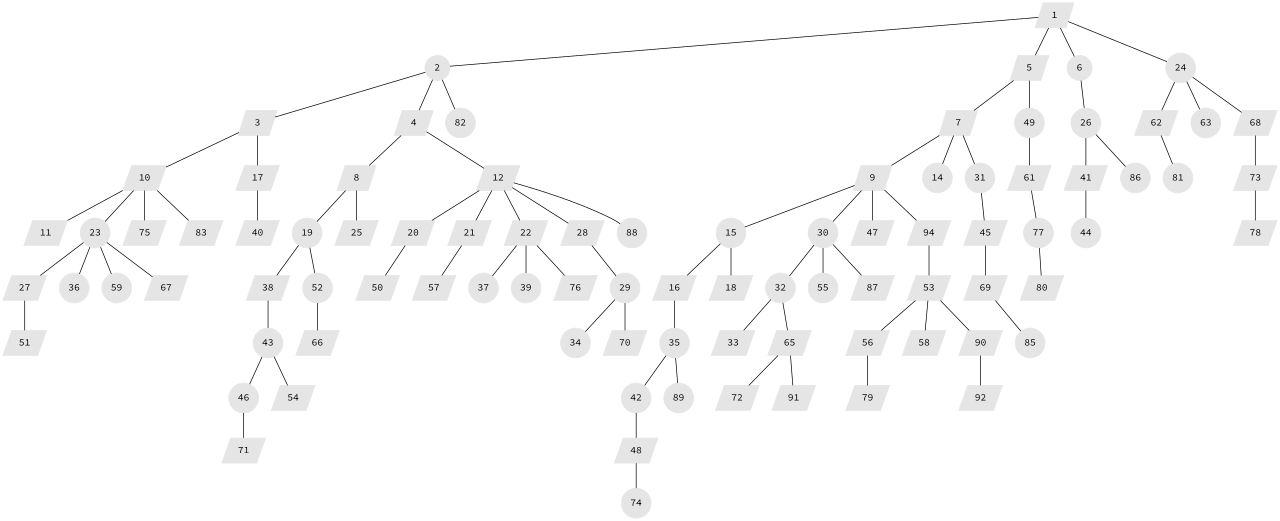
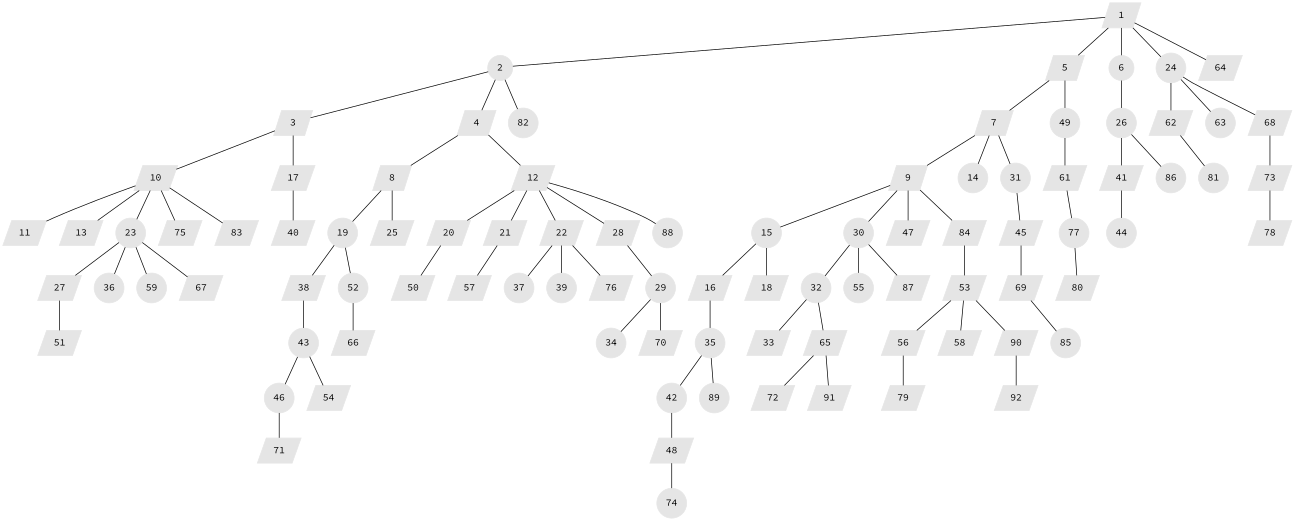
  graph {
    fontname="Source Code Pro"
    node [color=gray90 fontname="Source Code Pro" shape=parallelogram style=filled]
    edge [fontname="Source Code Pro"]
    2 [shape=circle]
    1
    5
    6 [shape=circle]
    24 [shape=circle]
+   64
    3
    4
    82 [shape=circle]
    7
    49 [shape=circle]
    26 [shape=circle]
    62
    63 [shape=circle]
    68
    10
    17
    8
    12
    11
+   13
    23 [shape=circle]
    75
    83
    40
    19 [shape=circle]
    25
    20
    21
    22
    28
    88 [shape=circle]
    9
    14 [shape=circle]
    31 [shape=circle]
    61
    41
    86 [shape=circle]
    15 [shape=circle]
    30 [shape=circle]
    47
-   84 [label=94]
+   84
    45
    38
    52 [shape=circle]
    16
    18
    32 [shape=circle]
    55 [shape=circle]
    87
    53
    27
    36 [shape=circle]
    59 [shape=circle]
    67
    50
    57
    37 [shape=circle]
    39 [shape=circle]
    76
    29 [shape=circle]
    35 [shape=circle]
    42 [shape=circle]
    89 [shape=circle]
    43 [shape=circle]
    66
    51
    81 [shape=circle]
    73
    44 [shape=circle]
    34 [shape=circle]
    70
    33
    65
    69
    72
    91
    48
    46 [shape=circle]
    54
    74 [shape=circle]
    71
    56
    58
    90
    85 [shape=circle]
    77 [shape=circle]
    79
    92
    80
    78
    2 -- 3
    2 -- 4
    2 -- 82
    1 -- 2
    1 -- 5
    1 -- 6
    1 -- 24
+   1 -- 64
    5 -- 7
    5 -- 49
    6 -- 26
    24 -- 62
    24 -- 63
    24 -- 68
    3 -- 10
    3 -- 17
    4 -- 8
    4 -- 12
    7 -- 9
    7 -- 14
    7 -- 31
    49 -- 61
    26 -- 41
    26 -- 86
    62 -- 81
    68 -- 73
    10 -- 11
+   10 -- 13
    10 -- 23
    10 -- 75
    10 -- 83
    17 -- 40
    8 -- 19
    8 -- 25
    12 -- 20
    12 -- 21
    12 -- 22
    12 -- 28
    12 -- 88
    23 -- 27
    23 -- 36
    23 -- 59
    23 -- 67
    19 -- 38
    19 -- 52
    20 -- 50
    21 -- 57
    22 -- 37
    22 -- 39
    22 -- 76
    28 -- 29
    9 -- 15
    9 -- 30
    9 -- 47
    9 -- 84
    31 -- 45
    61 -- 77
    41 -- 44
    15 -- 16
    15 -- 18
    30 -- 32
    30 -- 55
    30 -- 87
    84 -- 53
    45 -- 69
    38 -- 43
    52 -- 66
    16 -- 35
    32 -- 33
    32 -- 65
    53 -- 56
    53 -- 58
    53 -- 90
    27 -- 51
    29 -- 34
    29 -- 70
    35 -- 42
    35 -- 89
    42 -- 48
    43 -- 46
    43 -- 54
    73 -- 78
    65 -- 72
    65 -- 91
    69 -- 85
    48 -- 74
    46 -- 71
    56 -- 79
    90 -- 92
    77 -- 80
  }
